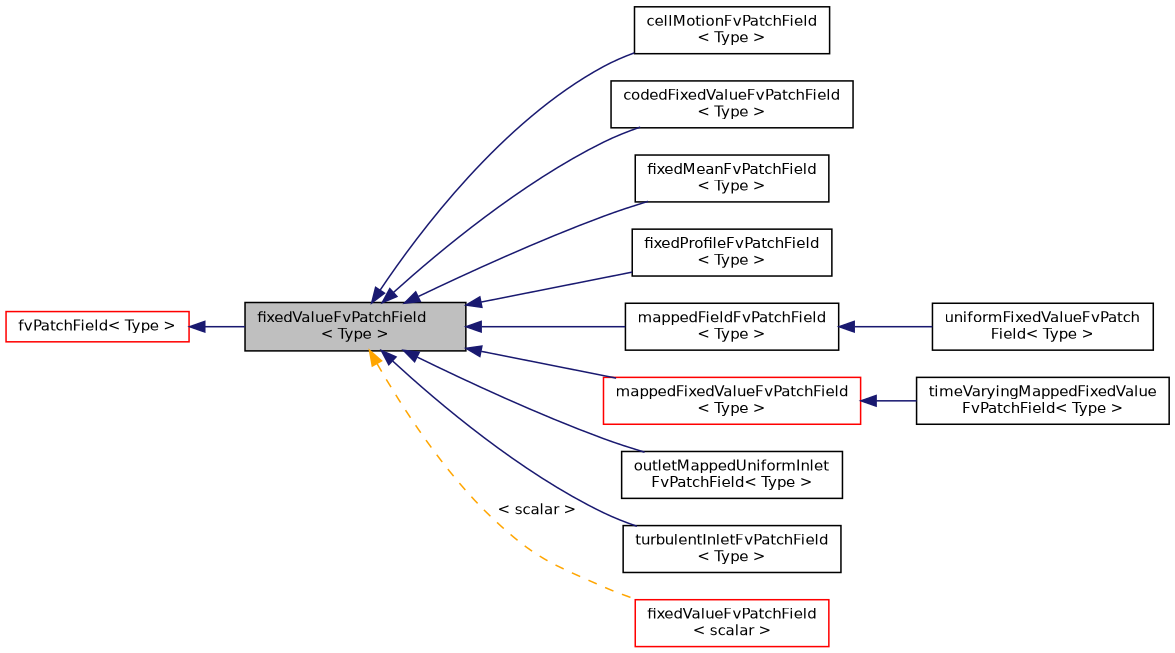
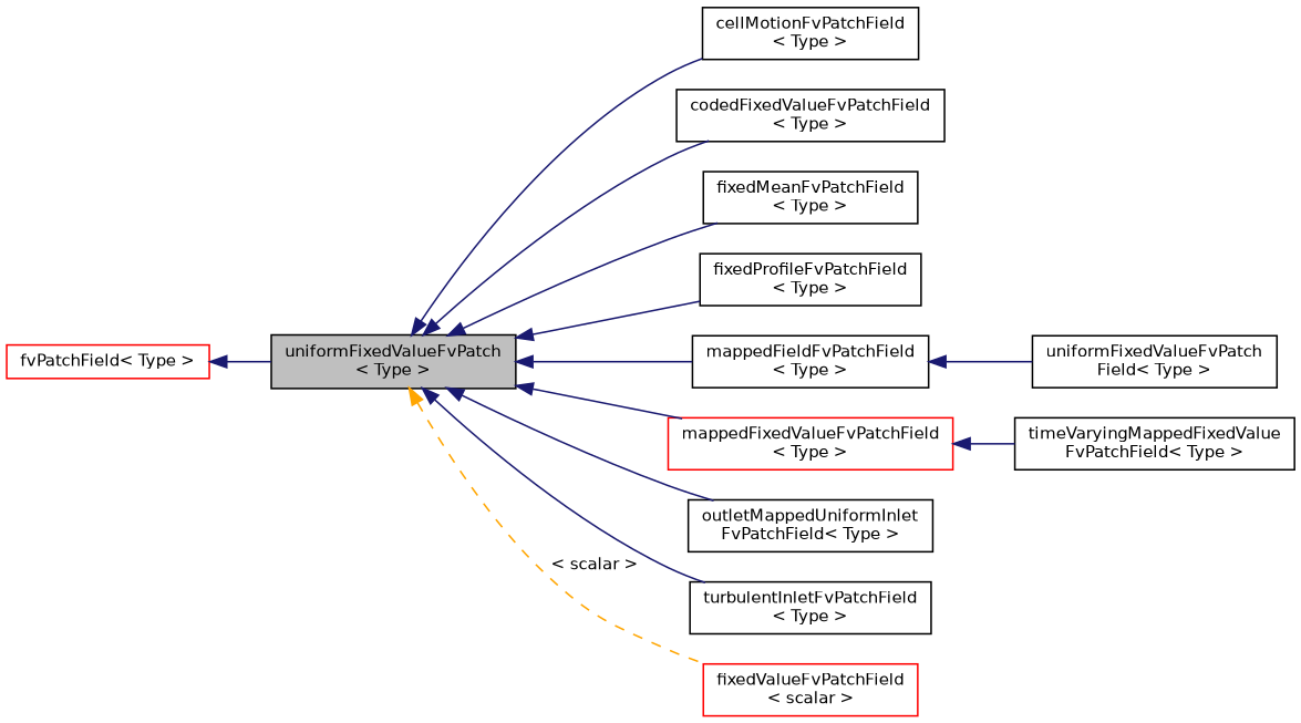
  digraph {
    rankdir=LR
    node [color=black fontname=Helvetica fontsize=10 shape=record]
    edge [color=midnightblue dir=back fontname=Helvetica fontsize=10 labelfontname=Helvetica labelfontsize=10 style=solid]
-   n1 [fillcolor=grey75 fontcolor=black height=0.2 label="fixedValueFvPatchField\l\< Type \>" style=filled width=0.4]
+   n1 [fillcolor=grey75 fontcolor=black height=0.2 label="uniformFixedValueFvPatch\l\< Type \>" style=filled width=0.4]
    n2 [height=0.2 label="cellMotionFvPatchField\l\< Type \>" width=0.4]
    n3 [height=0.2 label="codedFixedValueFvPatchField\l\< Type \>" width=0.4]
    n4 [height=0.2 label="fixedMeanFvPatchField\l\< Type \>" width=0.4]
    n5 [height=0.2 label="fixedProfileFvPatchField\l\< Type \>" width=0.4]
    n6 [height=0.2 label="mappedFieldFvPatchField\l\< Type \>" width=0.4]
    n7 [color=red height=0.2 label="mappedFixedValueFvPatchField\l\< Type \>" width=0.4]
    n8 [height=0.2 label="outletMappedUniformInlet\lFvPatchField\< Type \>" width=0.4]
    n9 [height=0.2 label="turbulentInletFvPatchField\l\< Type \>" width=0.4]
    n10 [color=red height=0.2 label="fixedValueFvPatchField\l\< scalar \>" width=0.4]
    n11 [height=0.2 label="uniformFixedValueFvPatch\lField\< Type \>" width=0.4]
    n12 [height=0.2 label="timeVaryingMappedFixedValue\lFvPatchField\< Type \>" width=0.4]
    n13 [color=red height=0.2 label="fvPatchField\< Type \>" width=0.4]
    n1 -> n2
    n1 -> n3
    n1 -> n4
    n1 -> n5
    n1 -> n6
    n1 -> n7
    n1 -> n8
    n1 -> n9
    n1 -> n10 [color=orange label=" \< scalar \>" style=dashed]
    n6 -> n11
    n7 -> n12
    n13 -> n1
  }
